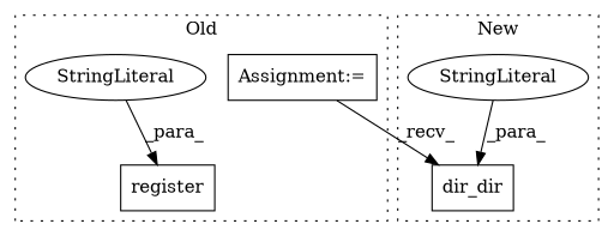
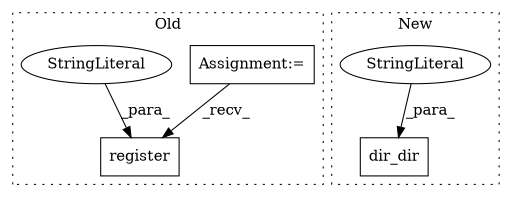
  digraph {
    node [a=32 shape=box]
    n1 [l="9,1" label=register s="3075,3113"]
    n2 [a=7 l=10 label="Assignment:=" s=3048]
    n3 [a=45 l=13 label=StringLiteral s=3084 shape=ellipse]
    n4 [l="11,1" label=dir_dir s="2998,3024"]
    n5 [a=45 l=15 label=StringLiteral s=3009 shape=ellipse]
    subgraph cluster_1 {
      label=Old
      style=dotted
      n1
      n2
      n3
    }
    subgraph cluster_2 {
      label=New
      style=dotted
      n4
      n5
    }
-   n2 -> n4 [label=_recv_]
+   n2 -> n1 [label=_recv_]
    n3 -> n1 [label=_para_]
    n5 -> n4 [label=_para_]
  }
